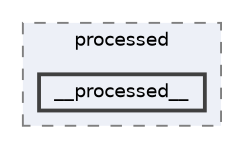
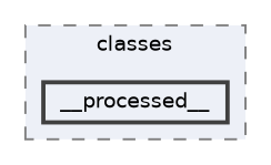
  digraph {
    compound=true
    n1 [color=grey25 fillcolor="#edf0f7" fontname=Helvetica fontsize=10 height=0.2 label=__processed__ shape=box style="filled,bold" width=0.4]
    subgraph cluster_1 {
      bgcolor="#edf0f7"
      fontname=Helvetica
      fontsize=10
-     label=processed
+     label=classes
      pencolor=grey50
      style="filled,dashed"
      n1
    }
  }
